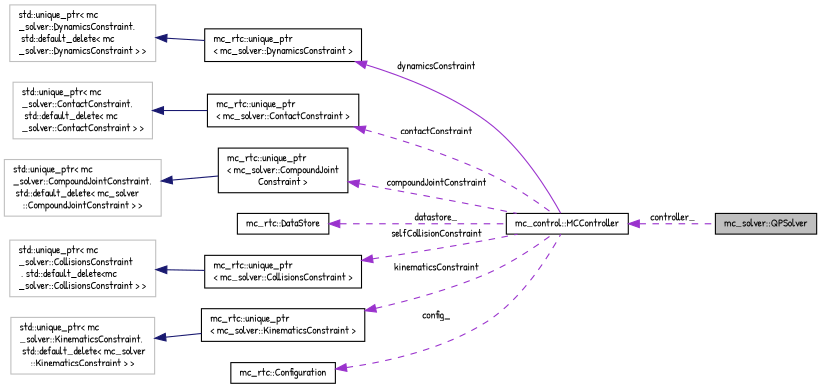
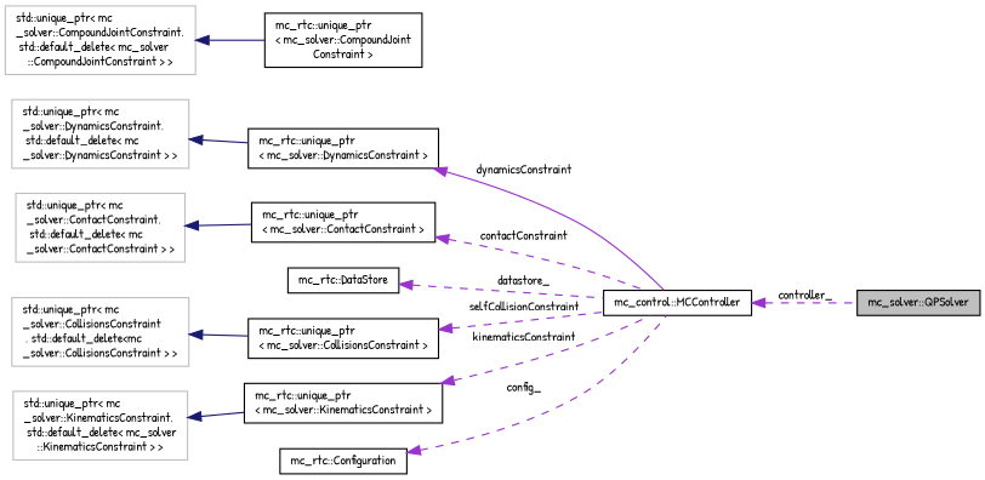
  digraph {
    fontname="Patrick Hand"
    rankdir=LR
    node [color=black fillcolor=white fontname="Patrick Hand" fontsize=10 shape=record style=filled]
    edge [color=darkorchid3 dir=back fontname="Patrick Hand" fontsize=10 labelfontname=Helvetica labelfontsize=10 style=dashed]
    n1 [fillcolor=grey75 fontcolor=black height=0.2 label="mc_solver::QPSolver" width=0.4]
    n2 [height=0.2 label="mc_control::MCController" width=0.4]
    n3 [height=0.2 label="mc_rtc::unique_ptr\l\< mc_solver::DynamicsConstraint \>" width=0.4]
    n4 [color=grey75 height=0.2 label="std::unique_ptr\< mc\l_solver::DynamicsConstraint,\l std::default_delete\< mc\l_solver::DynamicsConstraint \> \>" width=0.4]
    n5 [height=0.2 label="mc_rtc::unique_ptr\l\< mc_solver::ContactConstraint \>" width=0.4]
    n6 [color=grey75 height=0.2 label="std::unique_ptr\< mc\l_solver::ContactConstraint,\l std::default_delete\< mc\l_solver::ContactConstraint \> \>" width=0.4]
    n7 [height=0.2 label="mc_rtc::unique_ptr\l\< mc_solver::CompoundJoint\lConstraint \>" width=0.4]
    n8 [color=grey75 height=0.2 label="std::unique_ptr\< mc\l_solver::CompoundJointConstraint,\l std::default_delete\< mc_solver\l::CompoundJointConstraint \> \>" width=0.4]
    n9 [height=0.2 label="mc_rtc::DataStore" width=0.4]
    n10 [height=0.2 label="mc_rtc::unique_ptr\l\< mc_solver::CollisionsConstraint \>" width=0.4]
    n11 [color=grey75 height=0.2 label="std::unique_ptr\< mc\l_solver::CollisionsConstraint\l , std::default_delete\<mc\l_solver::CollisionsConstraint \>  \>" width=0.4]
    n12 [height=0.2 label="mc_rtc::unique_ptr\l\< mc_solver::KinematicsConstraint \>" width=0.4]
    n13 [color=grey75 height=0.2 label="std::unique_ptr\< mc\l_solver::KinematicsConstraint,\l std::default_delete\< mc_solver\l::KinematicsConstraint \> \>" width=0.4]
    n14 [height=0.2 label="mc_rtc::Configuration" width=0.4]
    n2 -> n1 [label=" controller_"]
    n3 -> n2 [label=" dynamicsConstraint" style=solid]
    n4 -> n3 [color=midnightblue style=solid]
    n5 -> n2 [label=" contactConstraint"]
    n6 -> n5 [color=midnightblue style=solid]
-   n7 -> n2 [label=" compoundJointConstraint"]
    n8 -> n7 [color=midnightblue style=solid]
    n9 -> n2 [label=" datastore_"]
    n10 -> n2 [label=" selfCollisionConstraint"]
    n11 -> n10 [color=midnightblue style=solid]
    n12 -> n2 [label=" kinematicsConstraint"]
    n13 -> n12 [color=midnightblue style=solid]
    n14 -> n2 [label=" config_"]
  }
